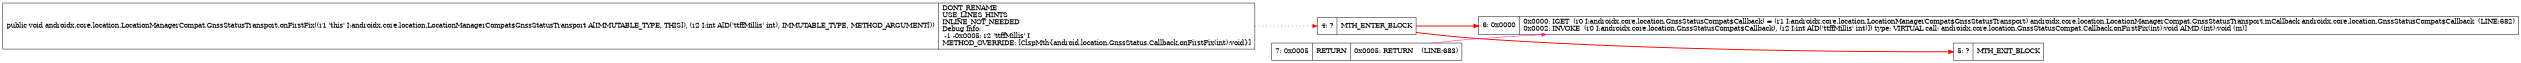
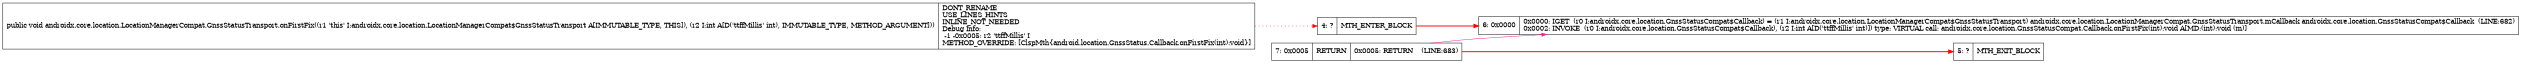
  digraph {
    rankdir=LR
    node [shape=record]
    edge [color=red style=bold]
    n1 [label="{4\:\ ?|MTH_ENTER_BLOCK\l}"]
    n2 [label="{6\:\ 0x0000|0x0000: IGET  (r0 I:androidx.core.location.GnssStatusCompat$Callback) = (r1 I:androidx.core.location.LocationManagerCompat$GnssStatusTransport) androidx.core.location.LocationManagerCompat.GnssStatusTransport.mCallback androidx.core.location.GnssStatusCompat$Callback  (LINE:682)\l0x0002: INVOKE  (r0 I:androidx.core.location.GnssStatusCompat$Callback), (r2 I:int A[D('ttffMillis' int)]) type: VIRTUAL call: androidx.core.location.GnssStatusCompat.Callback.onFirstFix(int):void A[MD:(int):void (m)]\l}"]
    n3 [label="{7\:\ 0x0005|RETURN\l|0x0005: RETURN    (LINE:683)\l}"]
    n4 [label="{5\:\ ?|MTH_EXIT_BLOCK\l}"]
    n5 [label="{public void androidx.core.location.LocationManagerCompat.GnssStatusTransport.onFirstFix((r1 'this' I:androidx.core.location.LocationManagerCompat$GnssStatusTransport A[IMMUTABLE_TYPE, THIS]), (r2 I:int A[D('ttffMillis' int), IMMUTABLE_TYPE, METHOD_ARGUMENT]))  | DONT_RENAME\lUSE_LINES_HINTS\lINLINE_NOT_NEEDED\lDebug Info:\l  \-1 \-0x0005: r2 'ttffMillis' I\lMETHOD_OVERRIDE: [ClspMth\{android.location.GnssStatus.Callback.onFirstFix(int):void\}]\l}"]
    n1 -> n2
    n3 -> n2 [color=deeppink style=solid]
-   n1 -> n4
+   n3 -> n4
    n5 -> n1 [style=dotted]
  }
